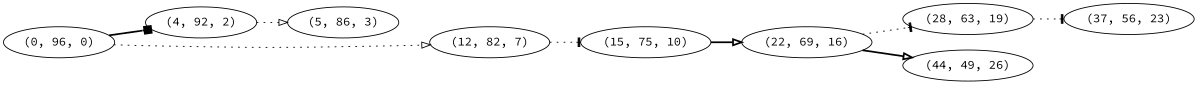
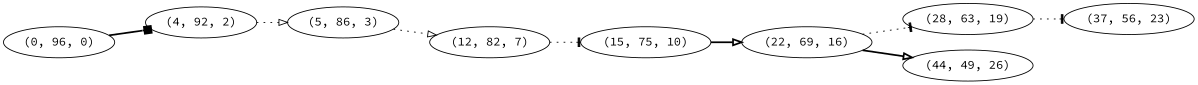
  digraph {
    fontname="Source Code Pro"
    rankdir=LR
    node [fontname="Source Code Pro"]
    edge [arrowhead=onormal fontname="Source Code Pro" style=dotted]
    "(0, 96, 0)"
    "(4, 92, 2)"
    "(5, 86, 3)"
    "(12, 82, 7)"
    "(15, 75, 10)"
    "(22, 69, 16)"
    "(28, 63, 19)"
    "(44, 49, 26)"
    "(37, 56, 23)"
    "(0, 96, 0)" -> "(4, 92, 2)" [arrowhead=box style=bold]
    "(4, 92, 2)" -> "(5, 86, 3)"
-   "(0, 96, 0)" -> "(12, 82, 7)"
+   "(5, 86, 3)" -> "(12, 82, 7)"
    "(12, 82, 7)" -> "(15, 75, 10)" [arrowhead=tee]
    "(15, 75, 10)" -> "(22, 69, 16)" [style=bold]
    "(22, 69, 16)" -> "(28, 63, 19)" [arrowhead=tee]
    "(22, 69, 16)" -> "(44, 49, 26)" [style=bold]
    "(28, 63, 19)" -> "(37, 56, 23)" [arrowhead=tee]
  }
